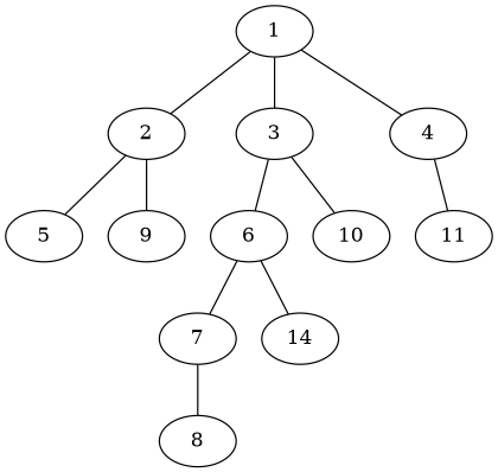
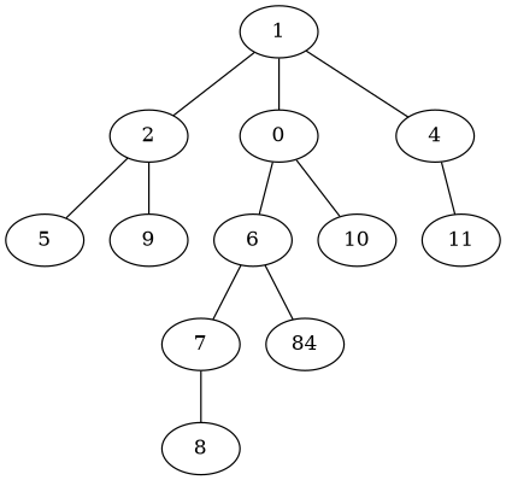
  graph {
    node [chem=C]
    edge [valence=1]
    1
    2
-   3
+   3 [label=0]
    4 [chem=N]
    5
    9 [chem=H]
    6
    10 [chem=H]
    11 [chem=H]
    7
-   14 [chem=H]
+   14 [chem=H label=84]
    8 [chem=Br]
    1 -- 2
    1 -- 3 [valence=2]
    1 -- 4
    2 -- 5 [valence=2]
    2 -- 9
    3 -- 6
    3 -- 10
    4 -- 11
    6 -- 7 [valence=2]
    6 -- 14
    7 -- 8
  }
